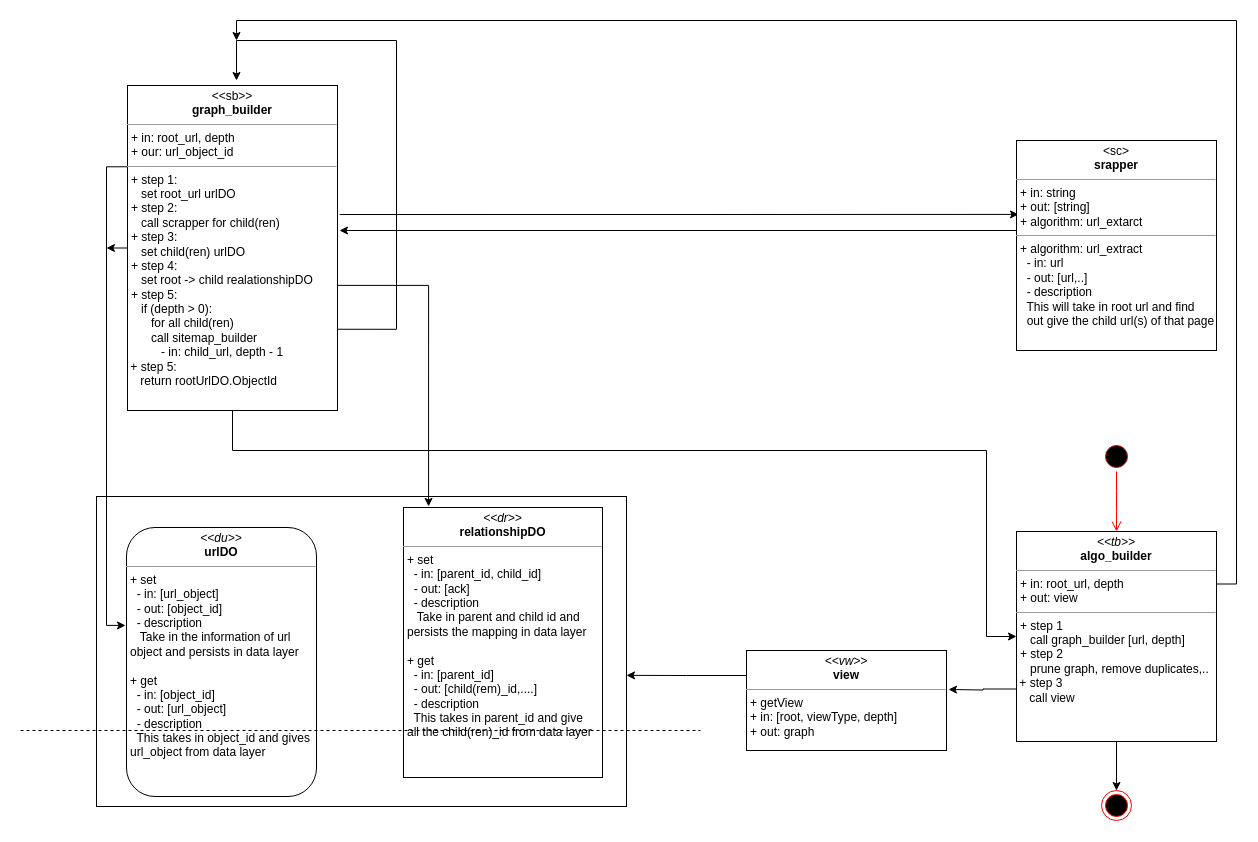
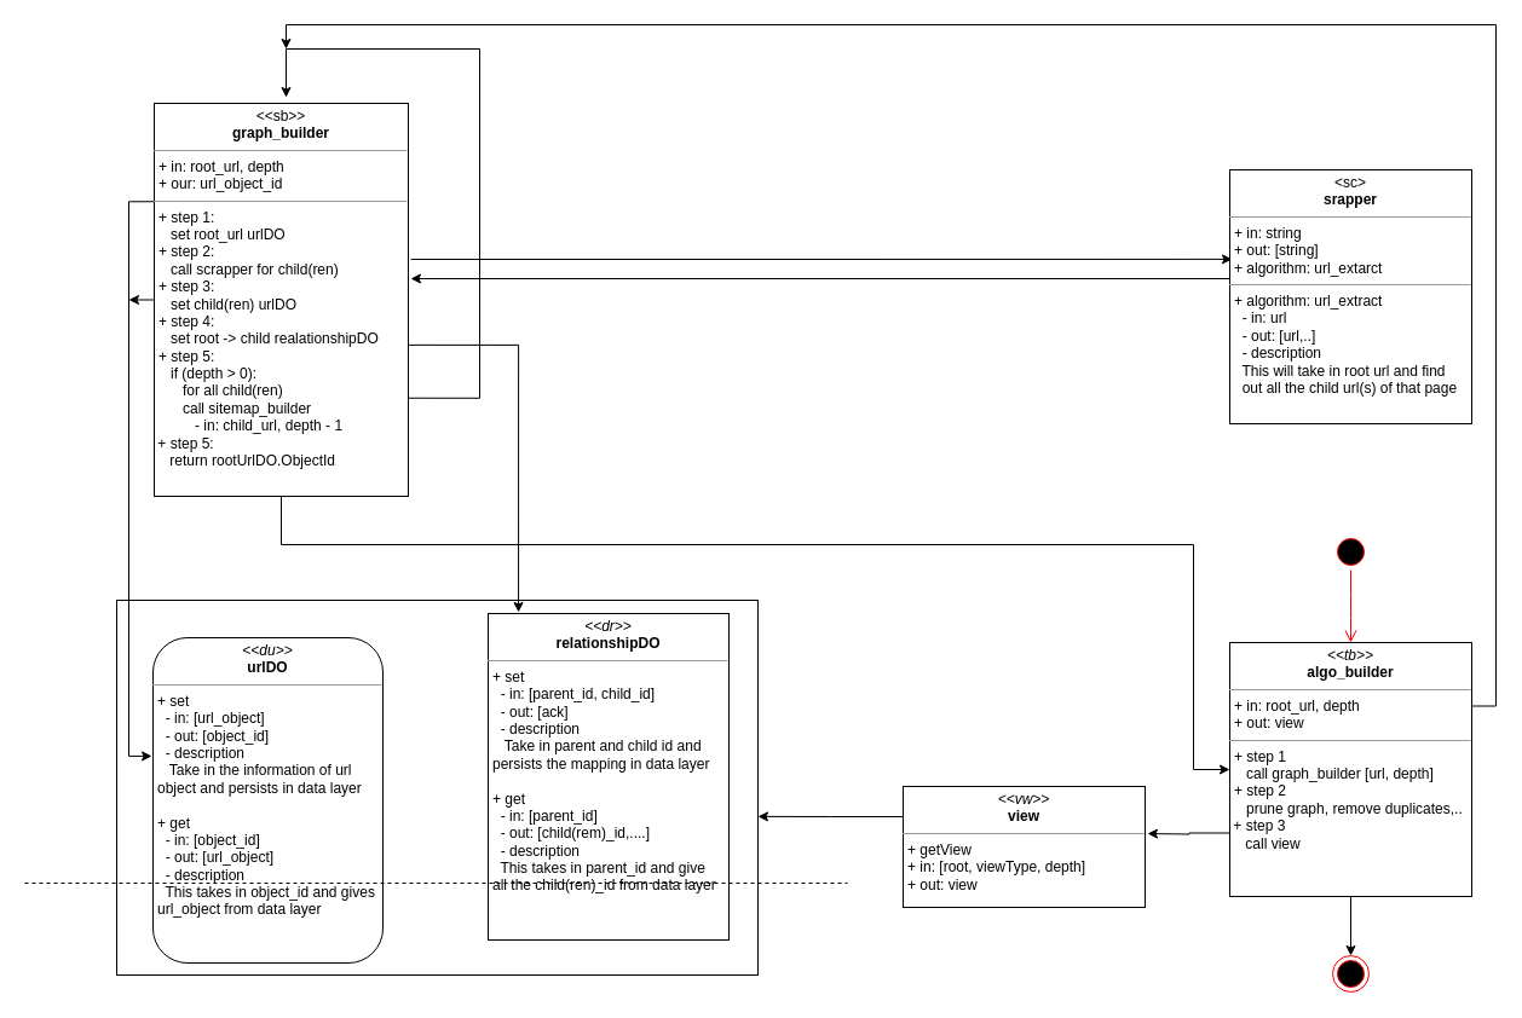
  <mxCell id="0" />
  <mxCell id="1" parent="0" />
  <mxCell id="2" value="" style="rounded=0;whiteSpace=wrap;html=1;" vertex="1" parent="1"><mxGeometry x="96" y="496" width="530" height="310" as="geometry" /></mxCell>
  <mxCell id="3" style="edgeStyle=orthogonalEdgeStyle;rounded=0;orthogonalLoop=1;jettySize=auto;html=1;exitX=1.01;exitY=0.397;exitDx=0;exitDy=0;exitPerimeter=0;entryX=0.01;entryY=0.352;entryDx=0;entryDy=0;entryPerimeter=0;" edge="1" parent="1" source="9" target="11"><mxGeometry relative="1" as="geometry"><mxPoint x="1012" y="220" as="targetPoint" /></mxGeometry></mxCell>
  <mxCell id="4" style="edgeStyle=orthogonalEdgeStyle;rounded=0;orthogonalLoop=1;jettySize=auto;html=1;exitX=0;exitY=0.25;exitDx=0;exitDy=0;entryX=-0.005;entryY=0.364;entryDx=0;entryDy=0;entryPerimeter=0;" edge="1" parent="1" source="9" target="12"><mxGeometry relative="1" as="geometry" /></mxCell>
  <mxCell id="5" style="edgeStyle=orthogonalEdgeStyle;rounded=0;orthogonalLoop=1;jettySize=auto;html=1;exitX=0;exitY=0.5;exitDx=0;exitDy=0;" edge="1" parent="1" source="9"><mxGeometry relative="1" as="geometry"><mxPoint x="106" y="248" as="targetPoint" /></mxGeometry></mxCell>
  <mxCell id="6" style="edgeStyle=orthogonalEdgeStyle;rounded=0;orthogonalLoop=1;jettySize=auto;html=1;exitX=0.995;exitY=0.615;exitDx=0;exitDy=0;entryX=0.126;entryY=-0.004;entryDx=0;entryDy=0;entryPerimeter=0;exitPerimeter=0;" edge="1" parent="1" source="9" target="13"><mxGeometry relative="1" as="geometry" /></mxCell>
  <mxCell id="7" style="edgeStyle=orthogonalEdgeStyle;rounded=0;orthogonalLoop=1;jettySize=auto;html=1;exitX=1;exitY=0.75;exitDx=0;exitDy=0;" edge="1" parent="1" source="9"><mxGeometry relative="1" as="geometry"><mxPoint x="236" y="80" as="targetPoint" /><Array as="points"><mxPoint x="396" y="329" /><mxPoint x="396" y="40" /><mxPoint x="236" y="40" /></Array></mxGeometry></mxCell>
  <mxCell id="8" style="edgeStyle=orthogonalEdgeStyle;rounded=0;orthogonalLoop=1;jettySize=auto;html=1;exitX=0.5;exitY=1;exitDx=0;exitDy=0;entryX=0;entryY=0.5;entryDx=0;entryDy=0;" edge="1" parent="1" source="9" target="18"><mxGeometry relative="1" as="geometry"><Array as="points"><mxPoint x="232" y="450" /><mxPoint x="986" y="450" /><mxPoint x="986" y="636" /></Array></mxGeometry></mxCell>
  <mxCell id="9" value="&lt;p style=&quot;margin: 0px ; margin-top: 4px ; text-align: center&quot;&gt;&amp;lt;&amp;lt;sb&amp;gt;&amp;gt;&lt;br&gt;&lt;b&gt;graph_builder&lt;/b&gt;&lt;/p&gt;&lt;hr size=&quot;1&quot;&gt;&lt;p style=&quot;margin: 0px ; margin-left: 4px&quot;&gt;+ in: root_url, depth&lt;br&gt;+ our: url_object_id&lt;/p&gt;&lt;hr size=&quot;1&quot;&gt;&lt;p style=&quot;margin: 0px ; margin-left: 4px&quot;&gt;+ step 1:&lt;/p&gt;&lt;p style=&quot;margin: 0px ; margin-left: 4px&quot;&gt;&amp;nbsp;&amp;nbsp; set root_url urlDO&lt;br&gt;&lt;/p&gt;&lt;p style=&quot;margin: 0px ; margin-left: 4px&quot;&gt;+ step 2:&lt;/p&gt;&lt;p style=&quot;margin: 0px ; margin-left: 4px&quot;&gt;&amp;nbsp;&amp;nbsp; call scrapper for child(ren)&lt;/p&gt;&lt;p style=&quot;margin: 0px ; margin-left: 4px&quot;&gt;+ step 3:&lt;/p&gt;&lt;p style=&quot;margin: 0px ; margin-left: 4px&quot;&gt;&amp;nbsp;&amp;nbsp; set child(ren) urlDO&lt;/p&gt;&lt;p style=&quot;margin: 0px ; margin-left: 4px&quot;&gt;+ step 4:&lt;/p&gt;&lt;p style=&quot;margin: 0px ; margin-left: 4px&quot;&gt;&amp;nbsp;&amp;nbsp; set root -&amp;gt; child realationshipDO&lt;/p&gt;&lt;p style=&quot;margin: 0px ; margin-left: 4px&quot;&gt;+ step 5:&lt;/p&gt;&lt;p style=&quot;margin: 0px ; margin-left: 4px&quot;&gt;&amp;nbsp;&amp;nbsp; if (depth &amp;gt; 0):&lt;/p&gt;&lt;p style=&quot;margin: 0px ; margin-left: 4px&quot;&gt;&amp;nbsp;&amp;nbsp;&amp;nbsp;&amp;nbsp;&amp;nbsp; for all child(ren)&lt;br&gt;&lt;/p&gt;&lt;p style=&quot;margin: 0px ; margin-left: 4px&quot;&gt;&amp;nbsp;&amp;nbsp;&amp;nbsp;&amp;nbsp;&amp;nbsp; call sitemap_builder&lt;/p&gt;&lt;p style=&quot;margin: 0px ; margin-left: 4px&quot;&gt;&amp;nbsp;&amp;nbsp;&amp;nbsp;&amp;nbsp;&amp;nbsp;&amp;nbsp;&amp;nbsp;&amp;nbsp; - in: child_url, depth - 1&lt;br&gt;&lt;/p&gt;&lt;div&gt;&amp;nbsp;+ step 5:&lt;/div&gt;&lt;div&gt;&amp;nbsp;&amp;nbsp;&amp;nbsp; return rootUrlDO.ObjectId&lt;br&gt;&lt;/div&gt;" style="verticalAlign=top;align=left;overflow=fill;fontSize=12;fontFamily=Helvetica;html=1;" vertex="1" parent="1"><mxGeometry x="127" y="85" width="210" height="325" as="geometry" /></mxCell>
  <mxCell id="10" style="edgeStyle=orthogonalEdgeStyle;rounded=0;orthogonalLoop=1;jettySize=auto;html=1;" edge="1" parent="1"><mxGeometry relative="1" as="geometry"><mxPoint x="1017" y="230" as="sourcePoint" /><mxPoint x="339" y="230" as="targetPoint" /></mxGeometry></mxCell>
- <mxCell id="11" value="&lt;p style=&quot;margin: 0px ; margin-top: 4px ; text-align: center&quot;&gt;&amp;lt;sc&amp;gt;&lt;br&gt;&lt;b&gt;srapper&lt;/b&gt;&lt;/p&gt;&lt;hr size=&quot;1&quot;&gt;&lt;p style=&quot;margin: 0px ; margin-left: 4px&quot;&gt;+ in: string&lt;br&gt;+ out: [string]&lt;/p&gt;&lt;p style=&quot;margin: 0px ; margin-left: 4px&quot;&gt;+ algorithm: url_extarct&lt;br&gt;&lt;/p&gt;&lt;hr size=&quot;1&quot;&gt;&lt;p style=&quot;margin: 0px ; margin-left: 4px&quot;&gt;+ algorithm: url_extract&lt;br&gt;&amp;nbsp; - in: url&lt;/p&gt;&lt;p style=&quot;margin: 0px ; margin-left: 4px&quot;&gt;&amp;nbsp; - out: [url,..]&lt;/p&gt;&lt;p style=&quot;margin: 0px ; margin-left: 4px&quot;&gt;&amp;nbsp; - description&lt;/p&gt;&lt;p style=&quot;margin: 0px ; margin-left: 4px&quot;&gt;&amp;nbsp; This will take in root url and find&lt;/p&gt;&lt;p style=&quot;margin: 0px ; margin-left: 4px&quot;&gt;&amp;nbsp; out give the child url(s) of that page&lt;br&gt;&lt;/p&gt;" style="verticalAlign=top;align=left;overflow=fill;fontSize=12;fontFamily=Helvetica;html=1;" vertex="1" parent="1"><mxGeometry x="1016" y="140" width="200" height="210" as="geometry" /></mxCell>
+ <mxCell id="11" value="&lt;p style=&quot;margin: 0px ; margin-top: 4px ; text-align: center&quot;&gt;&amp;lt;sc&amp;gt;&lt;br&gt;&lt;b&gt;srapper&lt;/b&gt;&lt;/p&gt;&lt;hr size=&quot;1&quot;&gt;&lt;p style=&quot;margin: 0px ; margin-left: 4px&quot;&gt;+ in: string&lt;br&gt;+ out: [string]&lt;/p&gt;&lt;p style=&quot;margin: 0px ; margin-left: 4px&quot;&gt;+ algorithm: url_extarct&lt;br&gt;&lt;/p&gt;&lt;hr size=&quot;1&quot;&gt;&lt;p style=&quot;margin: 0px ; margin-left: 4px&quot;&gt;+ algorithm: url_extract&lt;br&gt;&amp;nbsp; - in: url&lt;/p&gt;&lt;p style=&quot;margin: 0px ; margin-left: 4px&quot;&gt;&amp;nbsp; - out: [url,..]&lt;/p&gt;&lt;p style=&quot;margin: 0px ; margin-left: 4px&quot;&gt;&amp;nbsp; - description&lt;/p&gt;&lt;p style=&quot;margin: 0px ; margin-left: 4px&quot;&gt;&amp;nbsp; This will take in root url and find&lt;/p&gt;&lt;p style=&quot;margin: 0px ; margin-left: 4px&quot;&gt;&amp;nbsp; out all the child url(s) of that page&lt;br&gt;&lt;/p&gt;" style="verticalAlign=top;align=left;overflow=fill;fontSize=12;fontFamily=Helvetica;html=1;" vertex="1" parent="1"><mxGeometry x="1016" y="140" width="200" height="210" as="geometry" /></mxCell>
  <mxCell id="12" value="&lt;p style=&quot;margin: 0px ; margin-top: 4px ; text-align: center&quot;&gt;&lt;i&gt;&amp;lt;&amp;lt;du&amp;gt;&amp;gt;&lt;/i&gt;&lt;br&gt;&lt;b&gt;urlDO&lt;/b&gt;&lt;/p&gt;&lt;hr size=&quot;1&quot;&gt;&lt;p style=&quot;margin: 0px ; margin-left: 4px&quot;&gt;+ set&lt;/p&gt;&lt;p style=&quot;margin: 0px ; margin-left: 4px&quot;&gt;&amp;nbsp; - in: [url_object]&lt;/p&gt;&lt;p style=&quot;margin: 0px ; margin-left: 4px&quot;&gt;&amp;nbsp; - out: [object_id]&lt;/p&gt;&lt;p style=&quot;margin: 0px ; margin-left: 4px&quot;&gt;&amp;nbsp; - description&lt;/p&gt;&lt;p style=&quot;margin: 0px ; margin-left: 4px&quot;&gt;&amp;nbsp;&amp;nbsp; Take in the information of url&lt;/p&gt;&lt;p style=&quot;margin: 0px ; margin-left: 4px&quot;&gt;object and persists in data layer&lt;/p&gt;&lt;p style=&quot;margin: 0px ; margin-left: 4px&quot;&gt;&lt;br&gt;&lt;/p&gt;&lt;p style=&quot;margin: 0px ; margin-left: 4px&quot;&gt;+ get&lt;/p&gt;&lt;p style=&quot;margin: 0px ; margin-left: 4px&quot;&gt;&amp;nbsp; - in: [object_id]&lt;/p&gt;&lt;p style=&quot;margin: 0px ; margin-left: 4px&quot;&gt;&amp;nbsp; - out: [url_object]&lt;/p&gt;&lt;p style=&quot;margin: 0px ; margin-left: 4px&quot;&gt;&amp;nbsp; - description&lt;/p&gt;&lt;p style=&quot;margin: 0px ; margin-left: 4px&quot;&gt;&amp;nbsp; This takes in object_id and gives&lt;/p&gt;&lt;p style=&quot;margin: 0px ; margin-left: 4px&quot;&gt;url_object from data layer&lt;br&gt;&lt;/p&gt;" style="verticalAlign=top;align=left;overflow=fill;fontSize=12;fontFamily=Helvetica;html=1;rounded=1;" vertex="1" parent="1"><mxGeometry y="527" width="190" height="269" as="geometry" x="126" /></mxCell>
  <mxCell id="13" value="&lt;p style=&quot;margin: 0px ; margin-top: 4px ; text-align: center&quot;&gt;&lt;i&gt;&amp;lt;&amp;lt;dr&amp;gt;&amp;gt;&lt;/i&gt;&lt;br&gt;&lt;b&gt;relationshipDO&lt;/b&gt;&lt;/p&gt;&lt;hr size=&quot;1&quot;&gt;&lt;p style=&quot;margin: 0px ; margin-left: 4px&quot;&gt;+ set&lt;/p&gt;&lt;p style=&quot;margin: 0px ; margin-left: 4px&quot;&gt;&amp;nbsp; - in: [parent_id, child_id]&lt;/p&gt;&lt;p style=&quot;margin: 0px ; margin-left: 4px&quot;&gt;&amp;nbsp; - out: [ack]&lt;/p&gt;&lt;p style=&quot;margin: 0px ; margin-left: 4px&quot;&gt;&amp;nbsp; - description&lt;/p&gt;&lt;p style=&quot;margin: 0px ; margin-left: 4px&quot;&gt;&amp;nbsp;&amp;nbsp; Take in parent and child id and&lt;/p&gt;&lt;p style=&quot;margin: 0px ; margin-left: 4px&quot;&gt;persists the mapping in data layer&lt;br&gt;&lt;/p&gt;&lt;p style=&quot;margin: 0px ; margin-left: 4px&quot;&gt;&lt;br&gt;&lt;/p&gt;&lt;p style=&quot;margin: 0px ; margin-left: 4px&quot;&gt;+ get&lt;/p&gt;&lt;p style=&quot;margin: 0px ; margin-left: 4px&quot;&gt;&amp;nbsp; - in: [parent_id]&lt;/p&gt;&lt;p style=&quot;margin: 0px ; margin-left: 4px&quot;&gt;&amp;nbsp; - out: [child(rem)_id,....]&lt;/p&gt;&lt;p style=&quot;margin: 0px ; margin-left: 4px&quot;&gt;&amp;nbsp; - description&lt;/p&gt;&lt;p style=&quot;margin: 0px ; margin-left: 4px&quot;&gt;&amp;nbsp; This takes in parent_id and give&lt;/p&gt;&lt;p style=&quot;margin: 0px ; margin-left: 4px&quot;&gt;all the child(ren)_id from data layer&lt;br&gt;&lt;/p&gt;" style="verticalAlign=top;align=left;overflow=fill;fontSize=12;fontFamily=Helvetica;html=1;" vertex="1" parent="1"><mxGeometry x="403" y="507" width="199" height="270" as="geometry" /></mxCell>
  <mxCell id="14" value="" style="endArrow=none;dashed=1;html=1;" edge="1" parent="1"><mxGeometry width="50" height="50" relative="1" as="geometry"><mxPoint x="20" y="730" as="sourcePoint" /><mxPoint x="700" y="730" as="targetPoint" /></mxGeometry></mxCell>
  <mxCell id="15" style="edgeStyle=orthogonalEdgeStyle;rounded=0;orthogonalLoop=1;jettySize=auto;html=1;exitX=0.5;exitY=1;exitDx=0;exitDy=0;entryX=0.5;entryY=0;entryDx=0;entryDy=0;" edge="1" parent="1" source="18" target="23"><mxGeometry relative="1" as="geometry" /></mxCell>
  <mxCell id="16" style="edgeStyle=orthogonalEdgeStyle;rounded=0;orthogonalLoop=1;jettySize=auto;html=1;exitX=1;exitY=0.25;exitDx=0;exitDy=0;" edge="1" parent="1" source="18"><mxGeometry relative="1" as="geometry"><mxPoint x="236" y="40" as="targetPoint" /><Array as="points"><mxPoint x="1236" y="584" /><mxPoint x="1236" y="20" /><mxPoint x="236" y="20" /></Array></mxGeometry></mxCell>
  <mxCell id="17" style="edgeStyle=orthogonalEdgeStyle;rounded=0;orthogonalLoop=1;jettySize=auto;html=1;exitX=0;exitY=0.75;exitDx=0;exitDy=0;" edge="1" parent="1" source="18"><mxGeometry relative="1" as="geometry"><mxPoint x="948" y="689" as="targetPoint" /><mxPoint x="1008" y="689" as="sourcePoint" /></mxGeometry></mxCell>
  <mxCell id="18" value="&lt;p style=&quot;margin: 0px ; margin-top: 4px ; text-align: center&quot;&gt;&lt;i&gt;&amp;lt;&amp;lt;tb&amp;gt;&amp;gt;&lt;/i&gt;&lt;br&gt;&lt;b&gt;algo_builder&lt;/b&gt;&lt;/p&gt;&lt;hr size=&quot;1&quot;&gt;&lt;p style=&quot;margin: 0px ; margin-left: 4px&quot;&gt;+ in: root_url, depth&lt;br&gt;+ out: view&lt;/p&gt;&lt;hr size=&quot;1&quot;&gt;&lt;p style=&quot;margin: 0px ; margin-left: 4px&quot;&gt;+ step 1&lt;/p&gt;&lt;p style=&quot;margin: 0px ; margin-left: 4px&quot;&gt;&amp;nbsp;&amp;nbsp; call graph_builder [url, depth]&lt;/p&gt;&lt;p style=&quot;margin: 0px ; margin-left: 4px&quot;&gt;+ step 2&lt;/p&gt;&lt;p style=&quot;margin: 0px ; margin-left: 4px&quot;&gt;&amp;nbsp;&amp;nbsp; prune graph, remove duplicates,..&lt;br&gt;&lt;/p&gt;&lt;div&gt;&amp;nbsp;+ step 3&lt;/div&gt;&lt;div&gt;&amp;nbsp;&amp;nbsp;&amp;nbsp; call view &lt;br&gt;&lt;/div&gt;" style="verticalAlign=top;align=left;overflow=fill;fontSize=12;fontFamily=Helvetica;html=1;" vertex="1" parent="1"><mxGeometry x="1016" y="531" width="200" height="210" as="geometry" /></mxCell>
  <mxCell id="19" style="edgeStyle=orthogonalEdgeStyle;rounded=0;orthogonalLoop=1;jettySize=auto;html=1;exitX=0;exitY=0.25;exitDx=0;exitDy=0;entryX=1;entryY=0.577;entryDx=0;entryDy=0;entryPerimeter=0;" edge="1" parent="1" source="20" target="2"><mxGeometry relative="1" as="geometry" /></mxCell>
- <mxCell id="20" value="&lt;p style=&quot;margin: 0px ; margin-top: 4px ; text-align: center&quot;&gt;&lt;i&gt;&amp;lt;&amp;lt;vw&amp;gt;&amp;gt;&lt;/i&gt;&lt;br&gt;&lt;b&gt;view&lt;/b&gt;&lt;/p&gt;&lt;hr size=&quot;1&quot;&gt;&lt;p style=&quot;margin: 0px ; margin-left: 4px&quot;&gt;+ getView&lt;br&gt;&lt;/p&gt;&lt;p style=&quot;margin: 0px ; margin-left: 4px&quot;&gt;+ in: [root, viewType, depth]&lt;/p&gt;&lt;p style=&quot;margin: 0px ; margin-left: 4px&quot;&gt;+ out: graph&lt;/p&gt;&lt;p style=&quot;margin: 0px ; margin-left: 4px&quot;&gt;&lt;br&gt;&lt;/p&gt;" style="verticalAlign=top;align=left;overflow=fill;fontSize=12;fontFamily=Helvetica;html=1;" vertex="1" parent="1"><mxGeometry x="746" y="650" width="200" height="100" as="geometry" /></mxCell>
+ <mxCell id="20" value="&lt;p style=&quot;margin: 0px ; margin-top: 4px ; text-align: center&quot;&gt;&lt;i&gt;&amp;lt;&amp;lt;vw&amp;gt;&amp;gt;&lt;/i&gt;&lt;br&gt;&lt;b&gt;view&lt;/b&gt;&lt;/p&gt;&lt;hr size=&quot;1&quot;&gt;&lt;p style=&quot;margin: 0px ; margin-left: 4px&quot;&gt;+ getView&lt;br&gt;&lt;/p&gt;&lt;p style=&quot;margin: 0px ; margin-left: 4px&quot;&gt;+ in: [root, viewType, depth]&lt;/p&gt;&lt;p style=&quot;margin: 0px ; margin-left: 4px&quot;&gt;+ out: view&lt;/p&gt;&lt;p style=&quot;margin: 0px ; margin-left: 4px&quot;&gt;&lt;br&gt;&lt;/p&gt;" style="verticalAlign=top;align=left;overflow=fill;fontSize=12;fontFamily=Helvetica;html=1;" vertex="1" parent="1"><mxGeometry x="746" y="650" width="200" height="100" as="geometry" /></mxCell>
  <mxCell id="21" value="" style="ellipse;html=1;shape=startState;fillColor=#000000;strokeColor=#ff0000;" vertex="1" parent="1"><mxGeometry x="1101" y="441" width="30" height="30" as="geometry" /></mxCell>
  <mxCell id="22" value="" style="edgeStyle=orthogonalEdgeStyle;html=1;verticalAlign=bottom;endArrow=open;endSize=8;strokeColor=#ff0000;" edge="1" source="21" parent="1"><mxGeometry relative="1" as="geometry"><mxPoint x="1116" y="531" as="targetPoint" /></mxGeometry></mxCell>
  <mxCell id="23" value="" style="ellipse;html=1;shape=endState;fillColor=#000000;strokeColor=#ff0000;" vertex="1" parent="1"><mxGeometry x="1101" y="790" width="30" height="30" as="geometry" /></mxCell>
